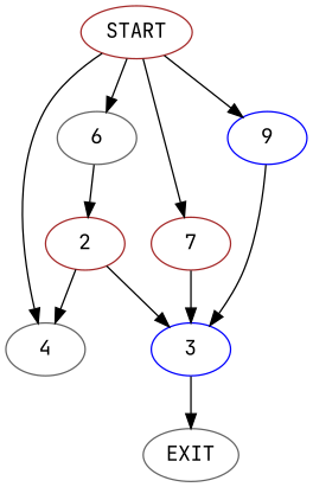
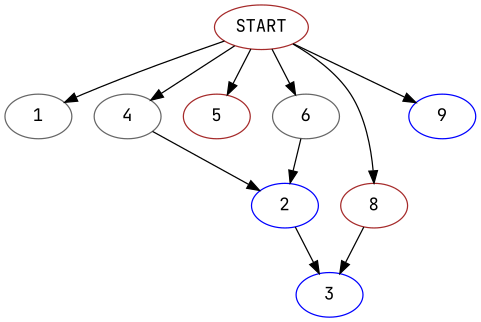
  digraph {
    fontname="JetBrains Mono"
    node [color=brown fontname="JetBrains Mono"]
    edge [fontname="JetBrains Mono"]
    n1 [label=START]
+   1 [color=gray40]
    4 [color=gray40]
+   5
    6 [color=gray40]
-   7
+   7 [label=8]
    9 [color=blue]
-   2
+   2 [color=blue]
    3 [color=blue]
-   n10 [color=gray40 label=EXIT]
+   n1 -> 1
    n1 -> 4
+   n1 -> 5
    n1 -> 6
    n1 -> 7
    n1 -> 9
-   2 -> 4
+   4 -> 2
    6 -> 2
    7 -> 3
-   9 -> 3
    2 -> 3
-   3 -> n10
  }
